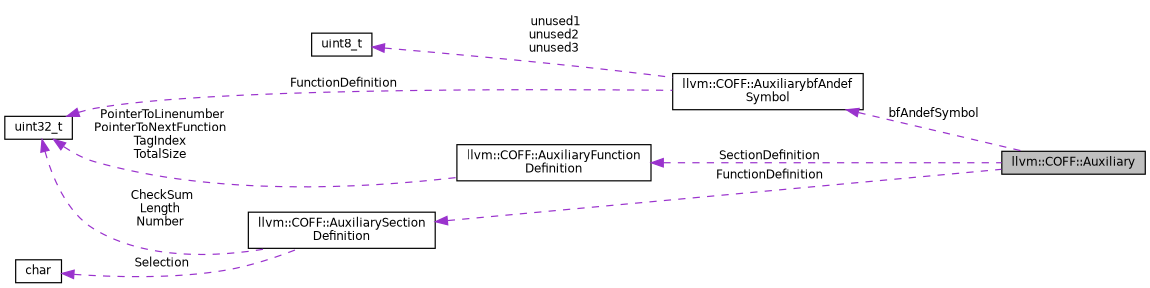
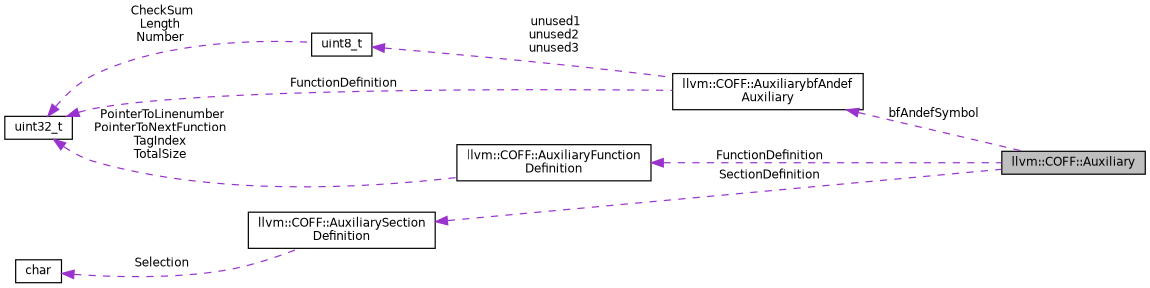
  digraph {
    rankdir=LR
    node [color=black fontname=Helvetica fontsize=10 shape=box]
    edge [color=darkorchid3 dir=back fontname=Helvetica fontsize=10 labelfontname=Helvetica labelfontsize=10 style=dashed]
    n1 [fillcolor=grey75 fontcolor=black height=0.2 label="llvm::COFF::Auxiliary" style=filled width=0.4]
    n2 [height=0.2 label="llvm::COFF::AuxiliaryFunction\lDefinition" width=0.4]
    n3 [height=0.2 label=uint32_t width=0.4]
-   n4 [height=0.2 label="llvm::COFF::AuxiliarybfAndef\lSymbol" width=0.4]
+   n4 [height=0.2 label="llvm::COFF::AuxiliarybfAndef\lAuxiliary" width=0.4]
    n5 [height=0.2 label="llvm::COFF::AuxiliarySection\lDefinition" width=0.4]
    n6 [height=0.2 label=char width=0.4]
    n7 [height=0.2 label=uint8_t width=0.4]
-   n2 -> n1 [label=" SectionDefinition"]
+   n2 -> n1 [label=" FunctionDefinition"]
    n3 -> n2 [label=" PointerToLinenumber\nPointerToNextFunction\nTagIndex\nTotalSize"]
    n3 -> n4 [label=" FunctionDefinition"]
-   n3 -> n5 [label=" CheckSum\nLength\nNumber"]
+   n3 -> n7 [label=" CheckSum\nLength\nNumber"]
    n4 -> n1 [label=" bfAndefSymbol"]
-   n5 -> n1 [label=" FunctionDefinition"]
+   n5 -> n1 [label=" SectionDefinition"]
    n6 -> n5 [label=" Selection"]
    n7 -> n4 [label=" unused1\nunused2\nunused3"]
  }
